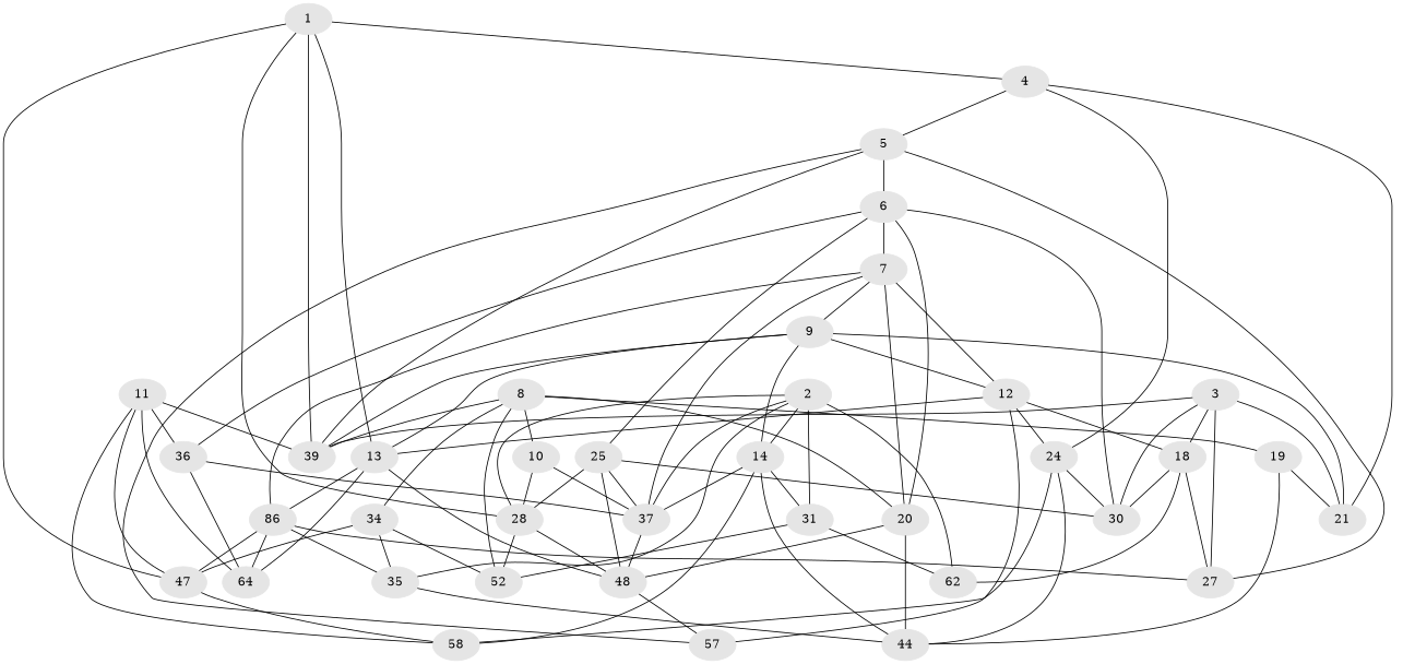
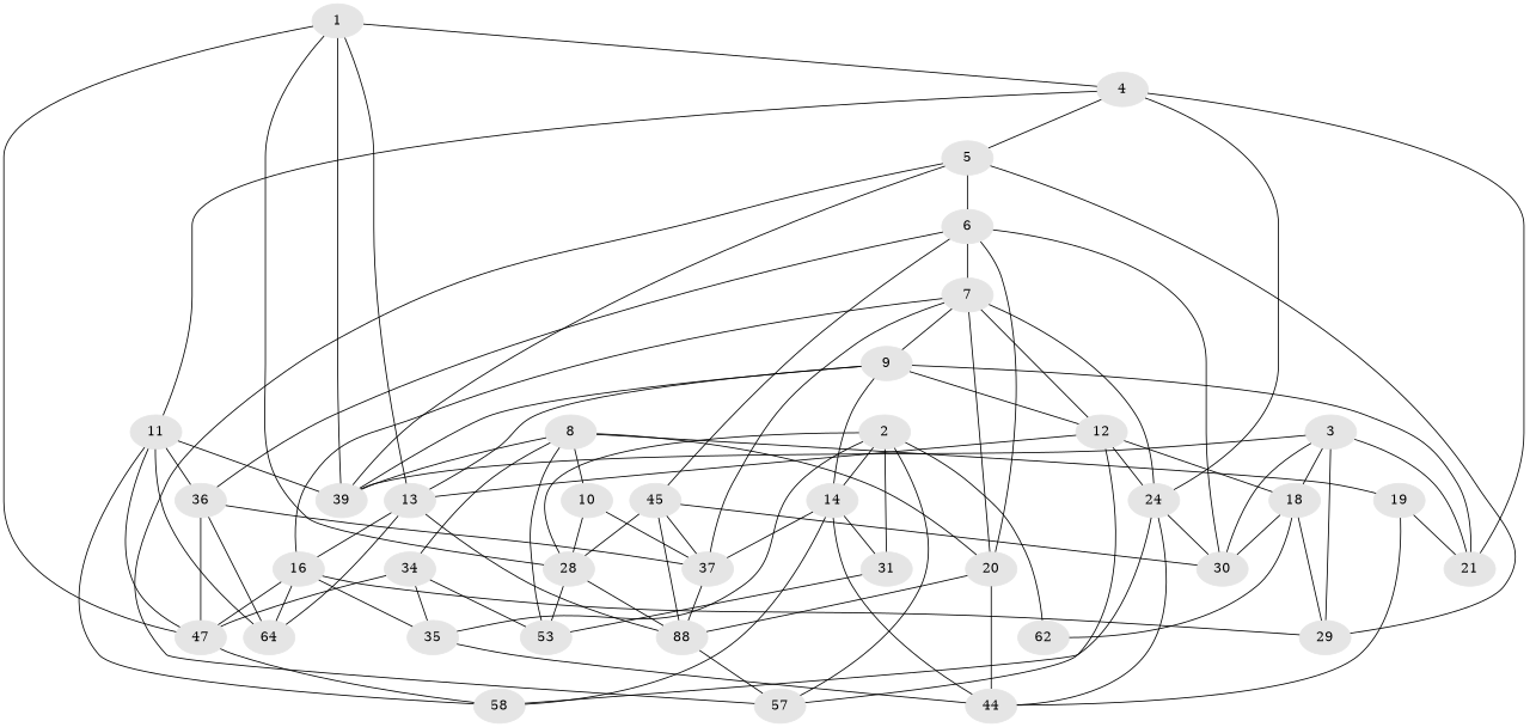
  graph {
    node [color=gray90 style=filled]
    1 [super="+17"]
    4 [super="+15"]
    13 [super="+42"]
    28 [super="+32"]
    39 [super="+56"]
    47 [super="+63"]
    21 [super="+26"]
    5 [super="+33"]
    11 [super="+49"]
    24 [super="+38"]
    10
    37 [super="+65"]
-   16 [super="+22" label=86]
+   16 [super="+22"]
    64
-   48 [super="+51"]
-   52
+   48 [super="+51" label=88]
+   52 [label=53]
    58
    2 [super="+23"]
    14 [super="+29"]
    31
    35
    57
    62
    44 [super="+54"]
    3 [super="+40"]
    18 [super="+43"]
-   27
+   27 [label=29]
    30 [super="+41"]
    6 [super="+50"]
    36 [super="+61"]
    20 [super="+59"]
    7 [super="+53"]
-   25 [super="+46"]
+   25 [super="+46" label=45]
    9 [super="+55"]
    12 [super="+45"]
    8 [super="+60"]
    19
    34
    1 -- 4
    1 -- 13
    1 -- 28
    1 -- 39
    1 -- 47
    4 -- 21 [weight=2]
    4 -- 5
+   4 -- 11
    4 -- 24
    13 -- 16
    13 -- 64
    13 -- 48
    28 -- 48
    28 -- 52
    47 -- 58
    5 -- 39
    5 -- 57
    5 -- 27
    5 -- 6
    11 -- 39
    11 -- 47
    11 -- 64
    11 -- 58
    11 -- 36
    24 -- 58
    24 -- 44
    24 -- 30
    10 -- 28
    10 -- 37
    37 -- 48
    16 -- 47
    16 -- 64
    16 -- 35
    16 -- 27
    48 -- 57
    2 -- 28
    2 -- 14
    2 -- 31
    2 -- 35
-   2 -- 37
+   2 -- 57
    2 -- 62
    14 -- 37
    14 -- 58
    14 -- 31
    14 -- 44
    31 -- 52
-   31 -- 62
    35 -- 44
    3 -- 39
    3 -- 21
    3 -- 18 [weight=2]
    3 -- 27
    3 -- 30
    18 -- 62
    18 -- 27
    18 -- 30
    6 -- 30
    6 -- 36
    6 -- 20
    6 -- 7
    6 -- 25
+   36 -- 47
    36 -- 37
    36 -- 64 [weight=2]
    20 -- 48
    20 -- 44 [weight=2]
+   7 -- 24
    7 -- 37
    7 -- 16
    7 -- 20
    7 -- 9
    7 -- 12
    25 -- 28
    25 -- 37
    25 -- 48
    25 -- 30 [weight=2]
    9 -- 13
    9 -- 39
    9 -- 21
    9 -- 14
    9 -- 12
    12 -- 13
    12 -- 24
    12 -- 57
    12 -- 18
    8 -- 39
    8 -- 10
    8 -- 52
    8 -- 20
    8 -- 19
    8 -- 34
    19 -- 21 [weight=2]
    19 -- 44
    34 -- 47
    34 -- 52
    34 -- 35
  }
